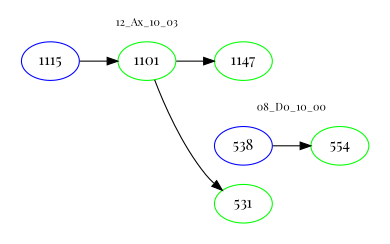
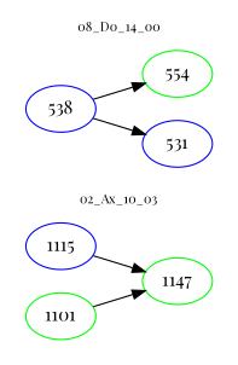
  digraph {
    fontname="Playfair Display"
    rankdir=LR
    node [color=green fontname="Playfair Display"]
    edge [color=black fontname="Playfair Display"]
    n1 [color=blue label=1115]
    n2 [label=1101]
    n3 [label=1147]
    n4 [color=blue label=538]
-   n5 [label=531]
+   n5 [color=blue label=531]
    n6 [label=554]
    subgraph cluster_1 {
      color=white
      fontsize=10
-     label="12_Ax_10_03"
+     label="02_Ax_10_03"
      n1
      n2
      n3
    }
    subgraph cluster_2 {
      color=white
      fontsize=10
-     label="08_D0_10_00"
+     label="08_D0_14_00"
      n4
      n5
      n6
    }
-   n1 -> n2
+   n1 -> n3
    n2 -> n3
-   n2 -> n5
+   n4 -> n5
    n4 -> n6
  }
